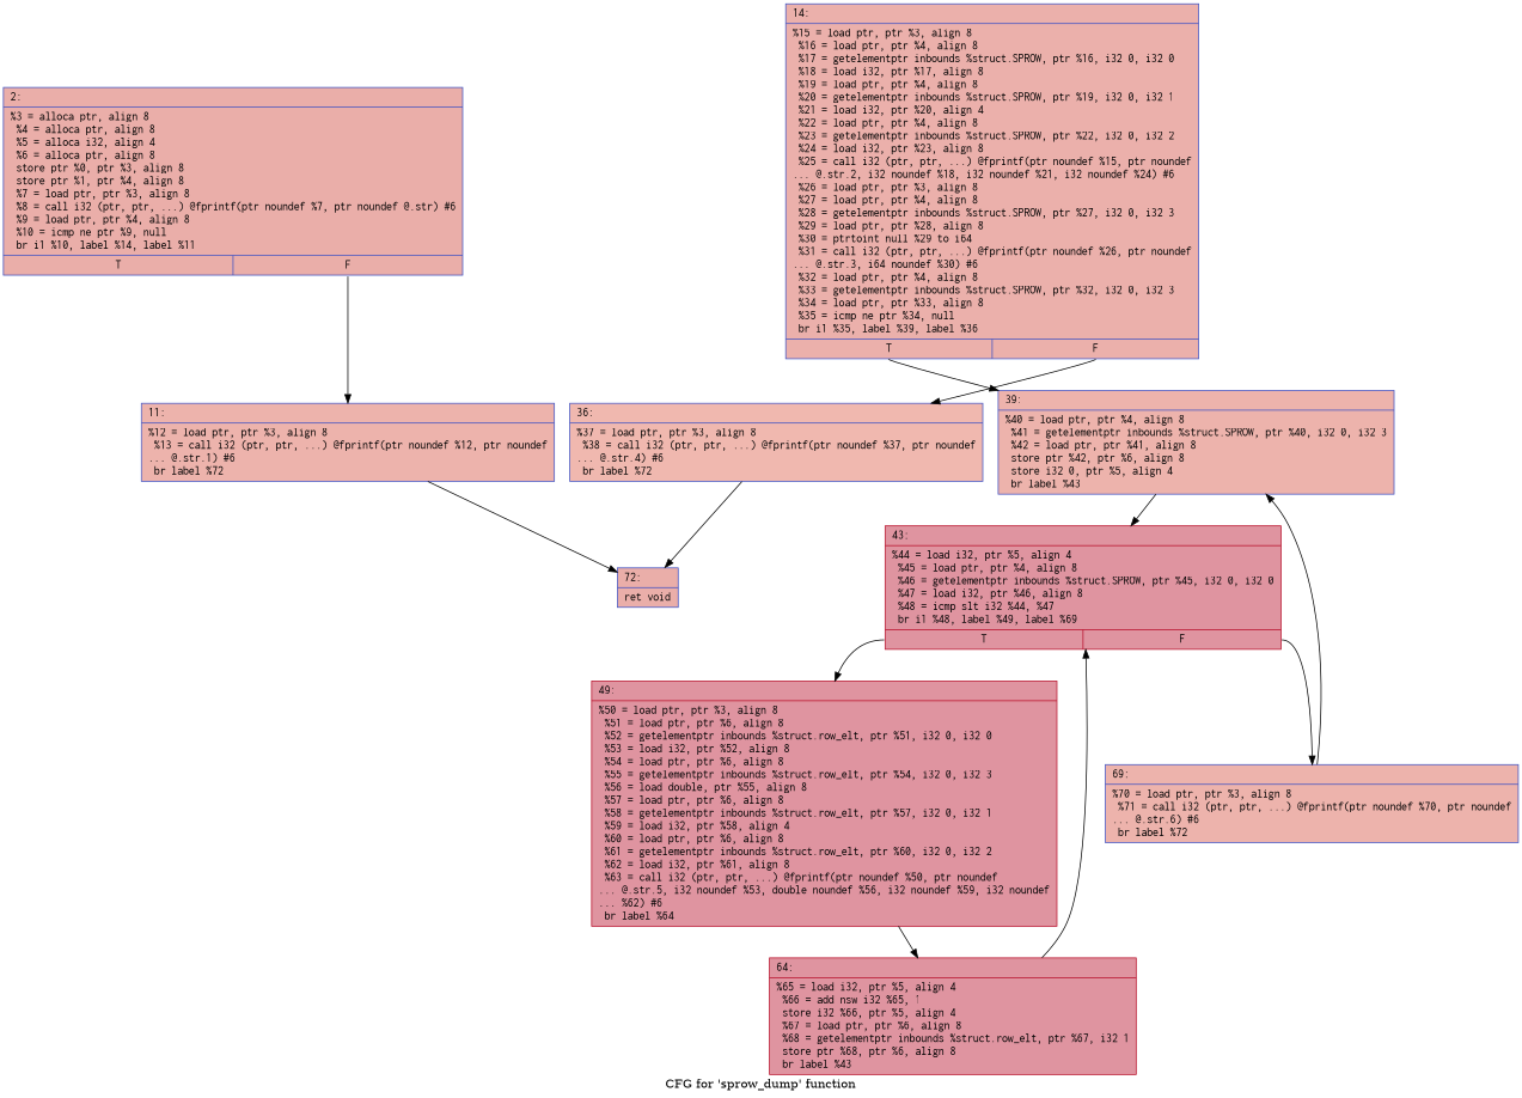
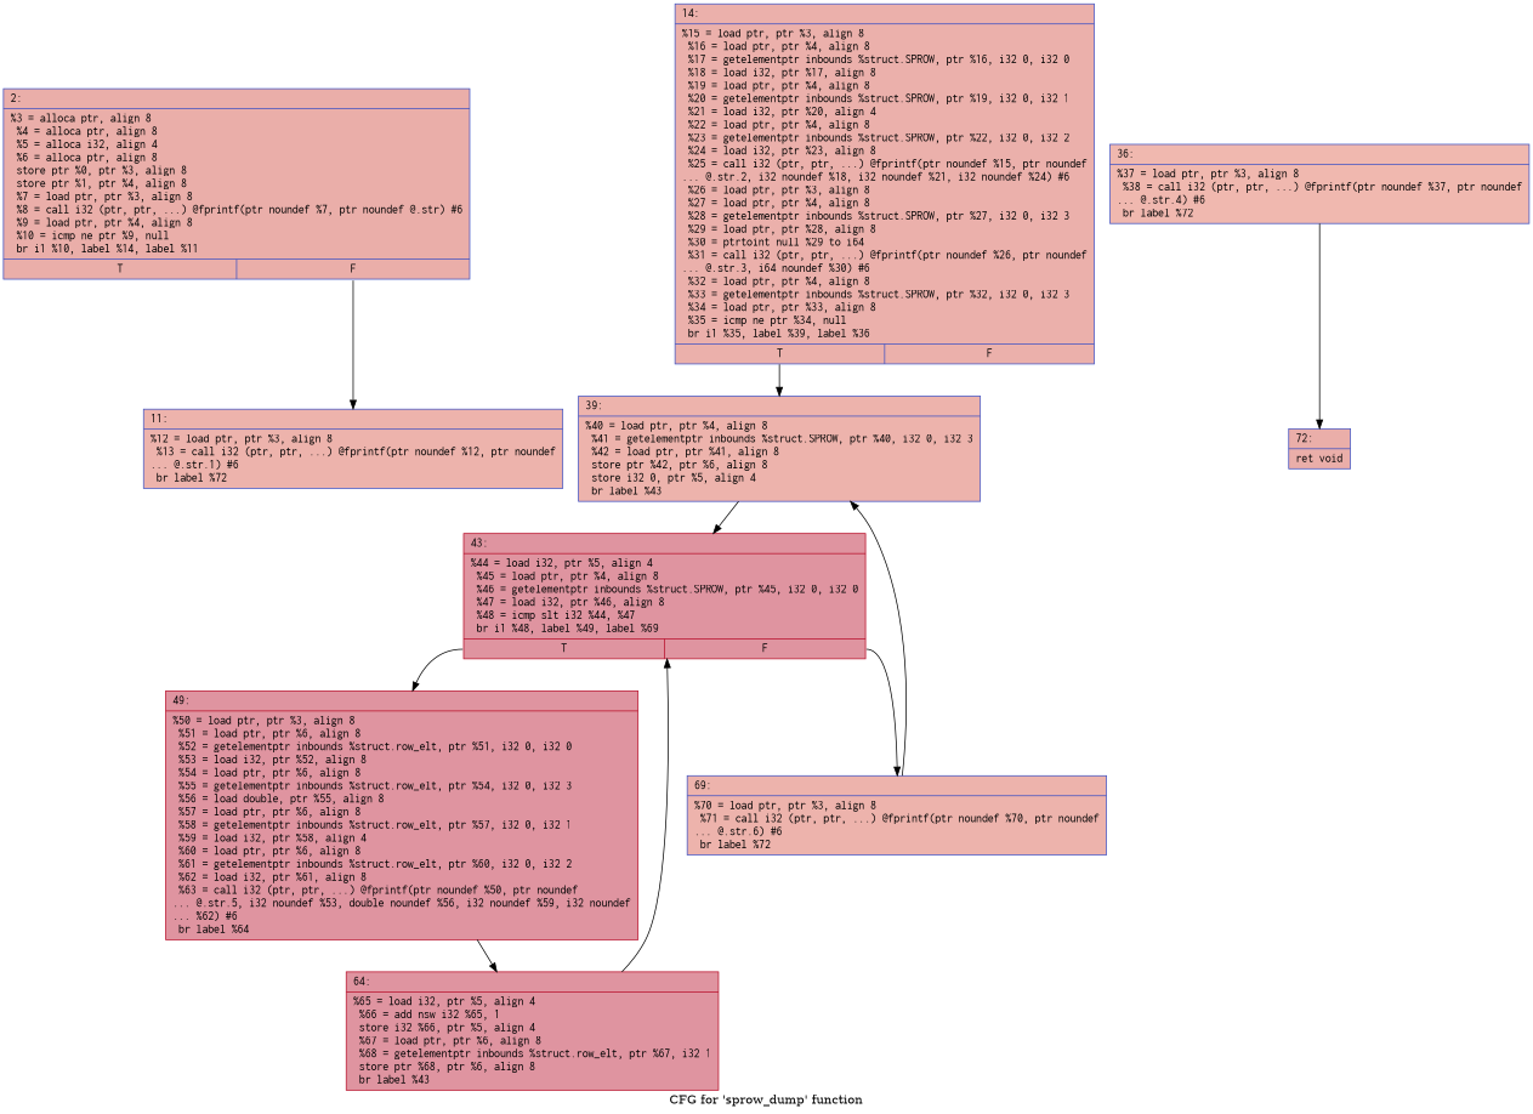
  digraph {
    label="CFG for 'sprow_dump' function"
    node [color="#3d50c3ff" fillcolor="#d6524470" fontname=Courier shape=record style=filled]
    n1 [fillcolor="#d0473d70" label="{2:\l|  %3 = alloca ptr, align 8\l  %4 = alloca ptr, align 8\l  %5 = alloca i32, align 4\l  %6 = alloca ptr, align 8\l  store ptr %0, ptr %3, align 8\l  store ptr %1, ptr %4, align 8\l  %7 = load ptr, ptr %3, align 8\l  %8 = call i32 (ptr, ptr, ...) @fprintf(ptr noundef %7, ptr noundef @.str) #6\l  %9 = load ptr, ptr %4, align 8\l  %10 = icmp ne ptr %9, null\l  br i1 %10, label %14, label %11\l|{<s0>T|<s1>F}}"]
    n2 [label="{11:\l|  %12 = load ptr, ptr %3, align 8\l  %13 = call i32 (ptr, ptr, ...) @fprintf(ptr noundef %12, ptr noundef\l... @.str.1) #6\l  br label %72\l}"]
    n3 [fillcolor="#d24b4070" label="{14:\l|  %15 = load ptr, ptr %3, align 8\l  %16 = load ptr, ptr %4, align 8\l  %17 = getelementptr inbounds %struct.SPROW, ptr %16, i32 0, i32 0\l  %18 = load i32, ptr %17, align 8\l  %19 = load ptr, ptr %4, align 8\l  %20 = getelementptr inbounds %struct.SPROW, ptr %19, i32 0, i32 1\l  %21 = load i32, ptr %20, align 4\l  %22 = load ptr, ptr %4, align 8\l  %23 = getelementptr inbounds %struct.SPROW, ptr %22, i32 0, i32 2\l  %24 = load i32, ptr %23, align 8\l  %25 = call i32 (ptr, ptr, ...) @fprintf(ptr noundef %15, ptr noundef\l... @.str.2, i32 noundef %18, i32 noundef %21, i32 noundef %24) #6\l  %26 = load ptr, ptr %3, align 8\l  %27 = load ptr, ptr %4, align 8\l  %28 = getelementptr inbounds %struct.SPROW, ptr %27, i32 0, i32 3\l  %29 = load ptr, ptr %28, align 8\l  %30 = ptrtoint null %29 to i64\l  %31 = call i32 (ptr, ptr, ...) @fprintf(ptr noundef %26, ptr noundef\l... @.str.3, i64 noundef %30) #6\l  %32 = load ptr, ptr %4, align 8\l  %33 = getelementptr inbounds %struct.SPROW, ptr %32, i32 0, i32 3\l  %34 = load ptr, ptr %33, align 8\l  %35 = icmp ne ptr %34, null\l  br i1 %35, label %39, label %36\l|{<s0>T|<s1>F}}"]
    n4 [label="{39:\l|  %40 = load ptr, ptr %4, align 8\l  %41 = getelementptr inbounds %struct.SPROW, ptr %40, i32 0, i32 3\l  %42 = load ptr, ptr %41, align 8\l  store ptr %42, ptr %6, align 8\l  store i32 0, ptr %5, align 4\l  br label %43\l}"]
    n5 [fillcolor="#dc5d4a70" label="{36:\l|  %37 = load ptr, ptr %3, align 8\l  %38 = call i32 (ptr, ptr, ...) @fprintf(ptr noundef %37, ptr noundef\l... @.str.4) #6\l  br label %72\l}"]
    n6 [fillcolor="#d0473d70" label="{72:\l|  ret void\l}"]
    n7 [color="#b70d28ff" fillcolor="#b70d2870" label="{43:\l|  %44 = load i32, ptr %5, align 4\l  %45 = load ptr, ptr %4, align 8\l  %46 = getelementptr inbounds %struct.SPROW, ptr %45, i32 0, i32 0\l  %47 = load i32, ptr %46, align 8\l  %48 = icmp slt i32 %44, %47\l  br i1 %48, label %49, label %69\l|{<s0>T|<s1>F}}"]
    n8 [color="#b70d28ff" fillcolor="#b70d2870" label="{49:\l|  %50 = load ptr, ptr %3, align 8\l  %51 = load ptr, ptr %6, align 8\l  %52 = getelementptr inbounds %struct.row_elt, ptr %51, i32 0, i32 0\l  %53 = load i32, ptr %52, align 8\l  %54 = load ptr, ptr %6, align 8\l  %55 = getelementptr inbounds %struct.row_elt, ptr %54, i32 0, i32 3\l  %56 = load double, ptr %55, align 8\l  %57 = load ptr, ptr %6, align 8\l  %58 = getelementptr inbounds %struct.row_elt, ptr %57, i32 0, i32 1\l  %59 = load i32, ptr %58, align 4\l  %60 = load ptr, ptr %6, align 8\l  %61 = getelementptr inbounds %struct.row_elt, ptr %60, i32 0, i32 2\l  %62 = load i32, ptr %61, align 8\l  %63 = call i32 (ptr, ptr, ...) @fprintf(ptr noundef %50, ptr noundef\l... @.str.5, i32 noundef %53, double noundef %56, i32 noundef %59, i32 noundef\l... %62) #6\l  br label %64\l}"]
    n9 [label="{69:\l|  %70 = load ptr, ptr %3, align 8\l  %71 = call i32 (ptr, ptr, ...) @fprintf(ptr noundef %70, ptr noundef\l... @.str.6) #6\l  br label %72\l}"]
    n10 [color="#b70d28ff" fillcolor="#b70d2870" label="{64:\l|  %65 = load i32, ptr %5, align 4\l  %66 = add nsw i32 %65, 1\l  store i32 %66, ptr %5, align 4\l  %67 = load ptr, ptr %6, align 8\l  %68 = getelementptr inbounds %struct.row_elt, ptr %67, i32 1\l  store ptr %68, ptr %6, align 8\l  br label %43\l}"]
    n1 -> n2 [tailport=s1]
-   n2 -> n6
    n3 -> n4 [tailport=s0]
-   n3 -> n5 [tailport=s1]
    n4 -> n7
    n5 -> n6
    n7 -> n8 [tailport=s0]
    n7 -> n9 [tailport=s1]
    n8 -> n10
    n9 -> n4
    n10 -> n7
  }
